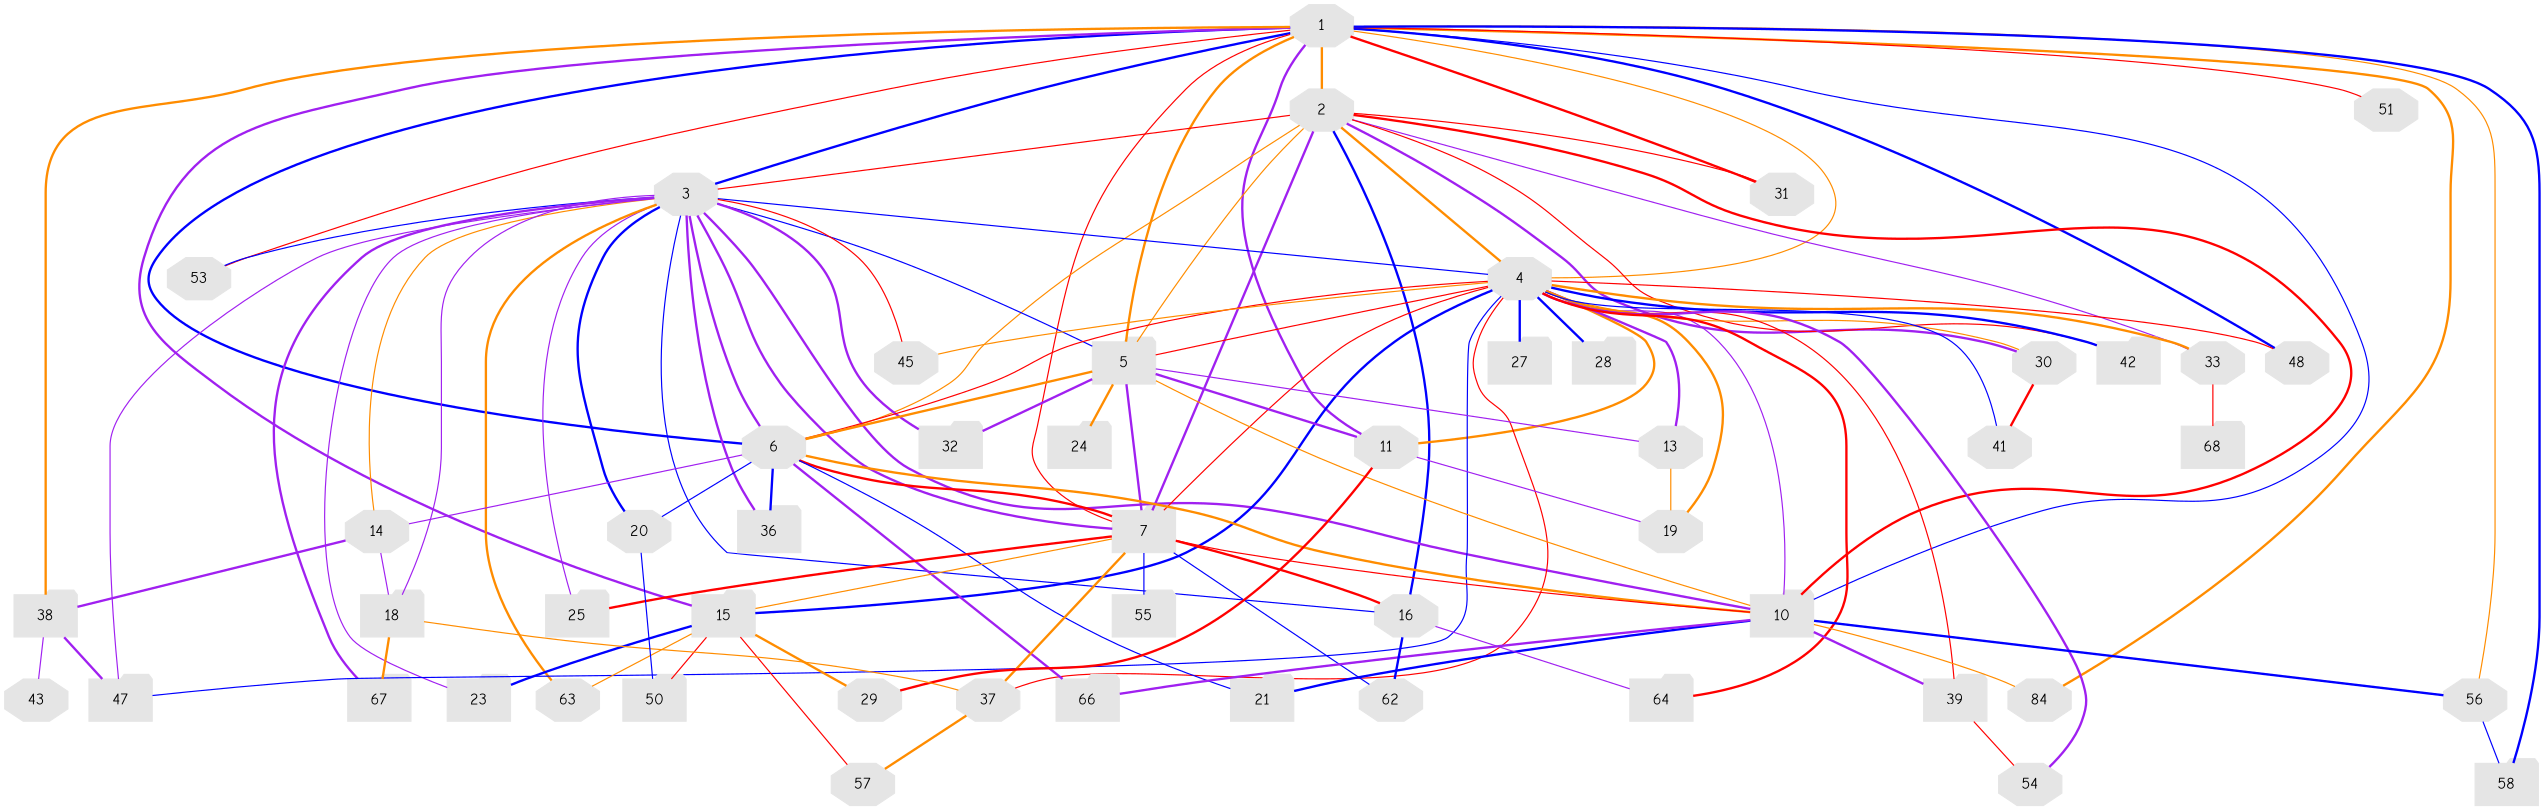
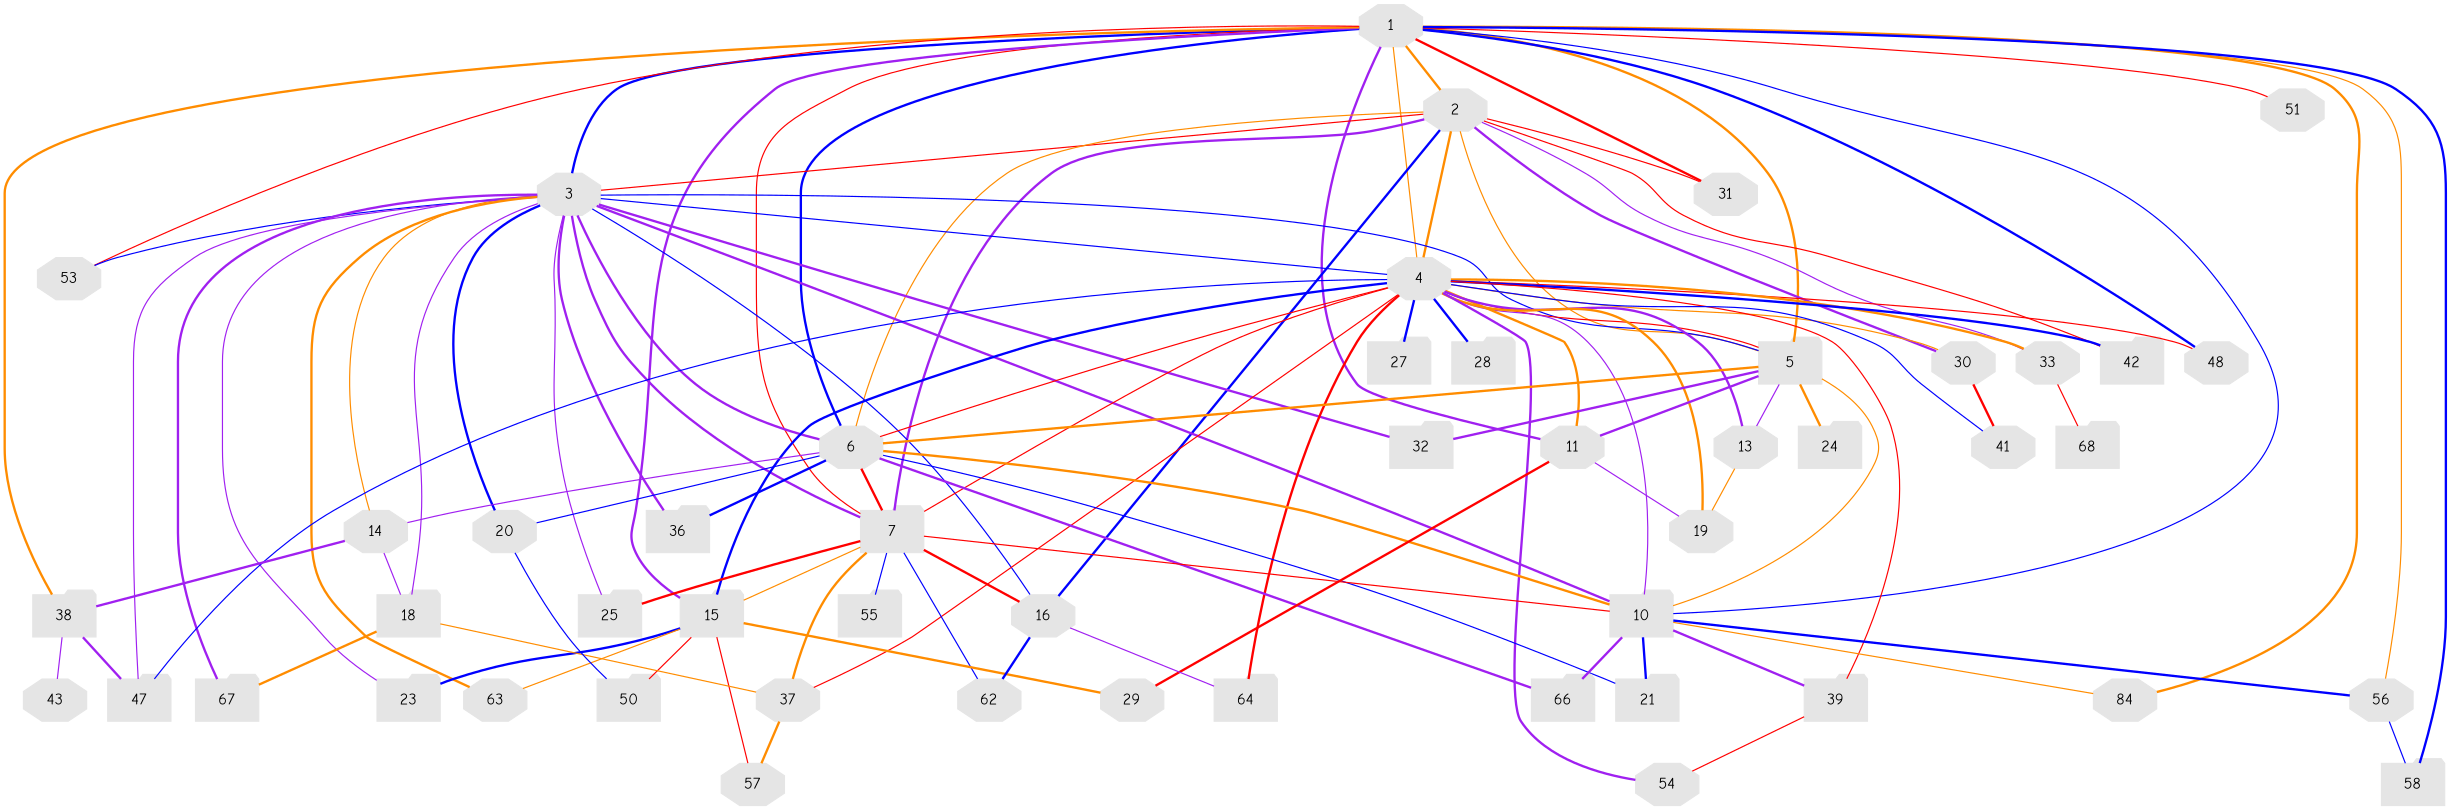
  graph {
    fontname="Comic Neue"
    node [color=gray90 fontname="Comic Neue" shape=octagon style=filled]
    edge [color=purple fontname="Comic Neue" style=bold]
    1 [super="+8"]
    2 [super="+65"]
    3 [super="+12"]
    4 [super="+9"]
    5 [shape=folder super="+35"]
    6 [super="+44"]
    7 [shape=folder super="+52"]
    10 [shape=folder super="+46"]
    11 [super="+17"]
    15 [shape=folder super="+26"]
    31
    n12 [label=84]
    38 [shape=folder]
    48
    51
    53
    56
    58 [shape=folder]
    16 [super="+22"]
    30
    33
    42 [shape=folder]
    14
    18 [shape=folder super="+60"]
    20
    23 [shape=folder]
    25 [shape=folder]
    32 [shape=folder]
    36 [shape=folder]
-   45
    47 [shape=folder super="+61"]
    63
    67 [shape=folder]
    13 [super="+49"]
    19
    27 [shape=folder]
    28 [shape=folder]
    37
    39 [shape=folder super="+40"]
    41 [super="+59"]
    54
    64 [shape=folder]
    24 [shape=folder]
    21 [shape=folder]
    66 [shape=folder]
    55 [shape=folder]
    62
    29
    50 [shape=folder]
    57
    43
    68 [shape=folder]
    1 -- 2 [color=darkorange weight=2]
    1 -- 3 [color=blue weight=3]
    1 -- 4 [color=darkorange style=solid weight=4]
    1 -- 5 [color=darkorange weight=2]
    1 -- 6 [color=blue weight=2]
    1 -- 7 [color=red style=solid weight=2]
    1 -- 10 [color=blue style=solid weight=2]
    1 -- 11
    1 -- 15
    1 -- 31 [color=red]
    1 -- n12 [color=darkorange]
    1 -- 38 [color=darkorange]
    1 -- 48 [color=blue]
    1 -- 51 [color=red style=solid]
    1 -- 53 [color=red style=solid]
    1 -- 56 [color=darkorange style=solid]
    1 -- 58 [color=blue]
    2 -- 3 [color=red style=solid]
    2 -- 4 [color=darkorange weight=2]
    2 -- 5 [color=darkorange style=solid]
    2 -- 6 [color=darkorange style=solid weight=2]
    2 -- 7 [weight=2]
-   2 -- 10 [color=red]
    2 -- 31 [color=red style=solid]
    2 -- 16 [color=blue]
    2 -- 30
    2 -- 33 [style=solid]
    2 -- 42 [color=red style=solid]
    3 -- 4 [color=blue style=solid weight=2]
    3 -- 5 [color=blue style=solid]
    3 -- 6
    3 -- 7
    3 -- 10
    3 -- 53 [color=blue style=solid]
    3 -- 16 [color=blue style=solid weight=2]
    3 -- 14 [color=darkorange style=solid]
    3 -- 18 [style=solid]
    3 -- 20 [color=blue]
    3 -- 23 [style=solid]
    3 -- 25 [style=solid]
    3 -- 32
    3 -- 36
-   3 -- 45 [color=red style=solid]
    3 -- 47 [style=solid]
    3 -- 63 [color=darkorange]
    3 -- 67
    4 -- 5 [color=red style=solid weight=2]
    4 -- 6 [color=red style=solid weight=2]
    4 -- 7 [color=red style=solid weight=2]
    4 -- 10 [style=solid weight=2]
    4 -- 11 [color=darkorange]
    4 -- 15 [color=blue]
    4 -- 48 [color=red style=solid]
    4 -- 30 [color=darkorange style=solid]
    4 -- 33 [color=darkorange]
    4 -- 42 [color=blue]
-   4 -- 45 [color=darkorange style=solid]
    4 -- 47 [color=blue style=solid]
    4 -- 13
    4 -- 19 [color=darkorange]
    4 -- 27 [color=blue weight=2]
    4 -- 28 [color=blue]
    4 -- 37 [color=red style=solid]
    4 -- 39 [color=red style=solid weight=2]
    4 -- 41 [color=blue style=solid weight=2]
    4 -- 54
    4 -- 64 [color=red]
    5 -- 6 [color=darkorange]
-   5 -- 7 [weight=2]
    5 -- 10 [color=darkorange style=solid]
    5 -- 11
    5 -- 32
    5 -- 13 [style=solid]
    5 -- 24 [color=darkorange]
    6 -- 7 [color=red]
    6 -- 10 [color=darkorange]
    6 -- 14 [style=solid]
    6 -- 20 [color=blue style=solid]
    6 -- 36 [color=blue]
    6 -- 21 [color=blue style=solid]
    6 -- 66
    7 -- 10 [color=red style=solid weight=2]
    7 -- 15 [color=darkorange style=solid]
    7 -- 16 [color=red]
    7 -- 25 [color=red]
    7 -- 37 [color=darkorange]
    7 -- 55 [color=blue style=solid]
    7 -- 62 [color=blue style=solid]
    10 -- n12 [color=darkorange style=solid]
    10 -- 56 [color=blue]
    10 -- 39
    10 -- 21 [color=blue]
    10 -- 66
    11 -- 19 [style=solid]
    11 -- 29 [color=red]
    15 -- 23 [color=blue]
    15 -- 63 [color=darkorange style=solid]
    15 -- 29 [color=darkorange]
    15 -- 50 [color=red style=solid]
    15 -- 57 [color=red style=solid]
    38 -- 47
    38 -- 43 [style=solid]
    56 -- 58 [color=blue style=solid]
    16 -- 64 [style=solid]
    16 -- 62 [color=blue]
    30 -- 41 [color=red]
    33 -- 68 [color=red style=solid]
    14 -- 38
    14 -- 18 [style=solid]
    18 -- 67 [color=darkorange]
    18 -- 37 [color=darkorange style=solid]
    20 -- 50 [color=blue style=solid]
    13 -- 19 [color=darkorange style=solid]
    37 -- 57 [color=darkorange]
    39 -- 54 [color=red style=solid]
  }
